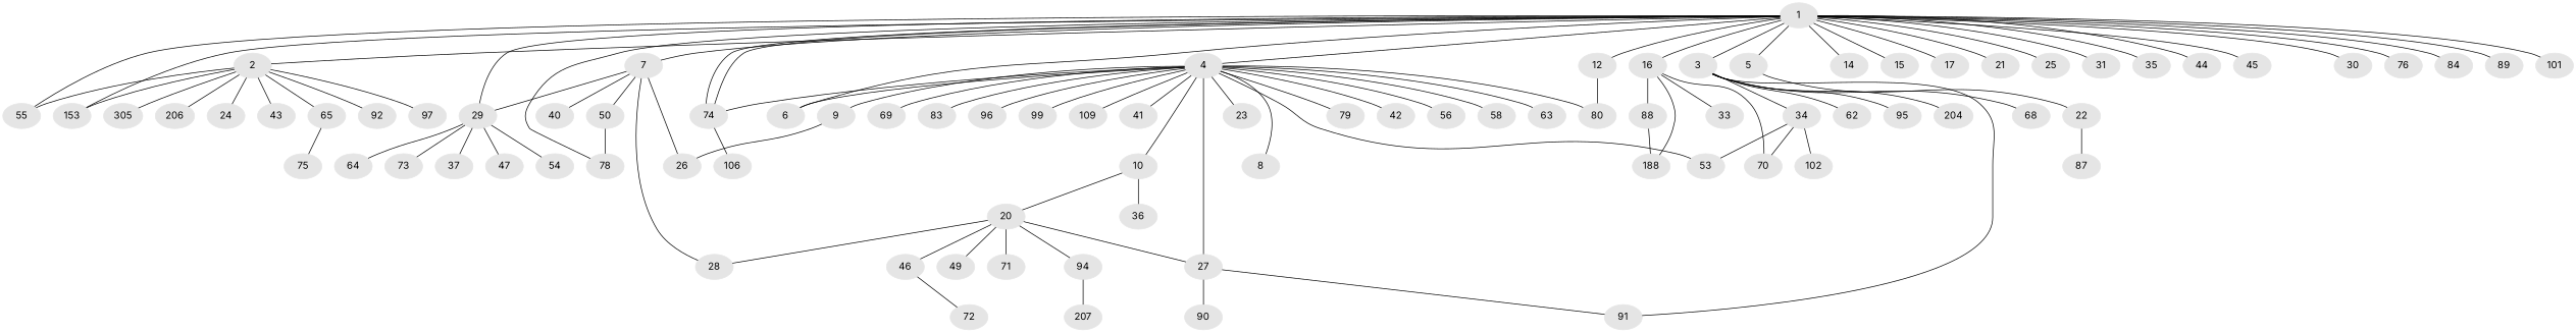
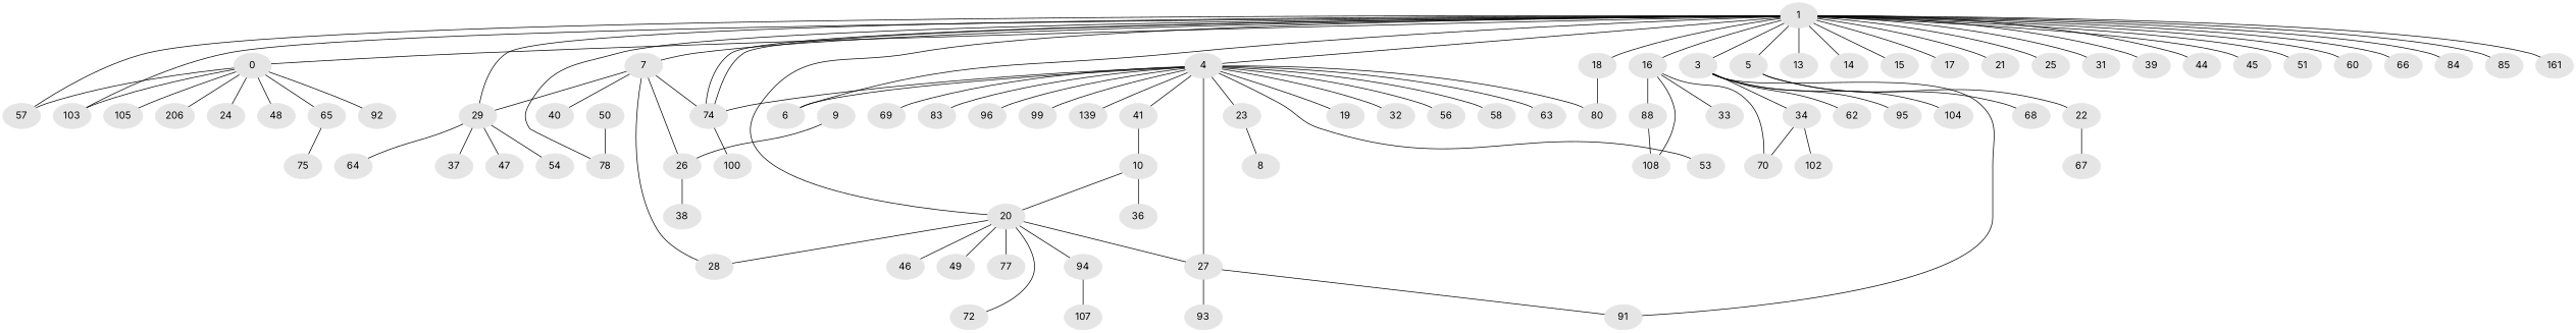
  graph {
    fontname=Inter
    node [color=gray90 fontname=Inter style=filled]
    edge [fontname=Inter]
    1 [super="+79"]
-   2 [super="+48"]
+   2 [super="+48" label=0]
    3 [super="+32"]
    4 [super="+18"]
    5 [super="+11"]
    6
    7 [super="+110"]
-   12 [super="+35"]
+   12 [super="+35" label=18]
+   13
    14
    15
    16 [super="+30"]
    17
    20 [super="+82"]
    21
    25
    29 [super="+86"]
    31
-   39 [label=35]
+   39
    44
    45
-   57 [label=55]
-   60 [label=30]
+   51
+   57
+   60
    74
-   76
+   76 [label=66]
    78
    84
-   89
-   101
-   103 [label=153]
+   89 [label=85]
+   101 [label=161]
+   103
    24
-   43 [super="+52"]
+   43 [super="+52" label=48]
    65
    92
-   97
-   105 [label=305]
+   105
    n38 [label=206]
    34
    62 [super="+111"]
    68 [super="+87"]
    95
-   104 [label=204]
+   104
    91
    27 [super="+71"]
    8
    9
    10 [super="+55"]
-   19 [super="+61" label=79]
+   19 [super="+61"]
    23
    41
-   42
+   42 [label=32]
    53
    56
    58
    63
    69
    80
    83 [super="+98"]
    96
    99
-   109
+   109 [label=139]
    22
    26 [super="+59"]
    28 [super="+66"]
    40
    50
    33
    70
    88
-   108 [label=188]
+   108
    46
    49
    72
-   77 [label=71]
+   77
    94
    37 [super="+85"]
    47
    54
    64 [super="+90"]
-   73
-   100 [label=106]
+   100
    75
-   93 [label=90]
+   93
    102
    36
-   67 [super="+81" label=87]
-   107 [label=207]
+   67 [super="+81"]
+   38
+   107
    1 -- 2
    1 -- 3
    1 -- 4
    1 -- 5
    1 -- 6
    1 -- 7
    1 -- 12
+   1 -- 13
    1 -- 14
    1 -- 15
    1 -- 16
    1 -- 17
+   1 -- 20
    1 -- 21
    1 -- 25
    1 -- 29
    1 -- 31
    1 -- 39
    1 -- 44
    1 -- 45
+   1 -- 51
    1 -- 57
    1 -- 60
    1 -- 74
    1 -- 74
    1 -- 76
    1 -- 78
    1 -- 84
    1 -- 89
    1 -- 101
    1 -- 103
    2 -- 57
    2 -- 103
    2 -- 24
    2 -- 43
    2 -- 65
    2 -- 92
-   2 -- 97
    2 -- 105
    2 -- n38
    3 -- 34
    3 -- 62
-   3 -- 68
+   5 -- 68
    3 -- 95
    3 -- 104
    3 -- 91
    4 -- 6
    4 -- 74
    4 -- 27
-   4 -- 8
-   4 -- 9
-   4 -- 10
+   23 -- 8
+   41 -- 10
    4 -- 19
    4 -- 23
    4 -- 41
    4 -- 42
    4 -- 53
    4 -- 56
    4 -- 58
    4 -- 63
    4 -- 69
    4 -- 80
    4 -- 83
    4 -- 96
    4 -- 99
    4 -- 109
    5 -- 22
    7 -- 29
    7 -- 26
    7 -- 28
    7 -- 40
-   7 -- 50
+   7 -- 74
    12 -- 80
    16 -- 33
    16 -- 70
    16 -- 88
    16 -- 108
    20 -- 27
    20 -- 28
    20 -- 46
    20 -- 49
-   46 -- 72
+   20 -- 72
    20 -- 77
    20 -- 94
    29 -- 37
    29 -- 47
    29 -- 54
    29 -- 64
-   29 -- 73
    74 -- 100
    65 -- 75
-   34 -- 53
    34 -- 70
    34 -- 102
    27 -- 91
    27 -- 93
    9 -- 26
    10 -- 20
    10 -- 36
    22 -- 67
+   26 -- 38
    50 -- 78
    88 -- 108
    94 -- 107
  }
